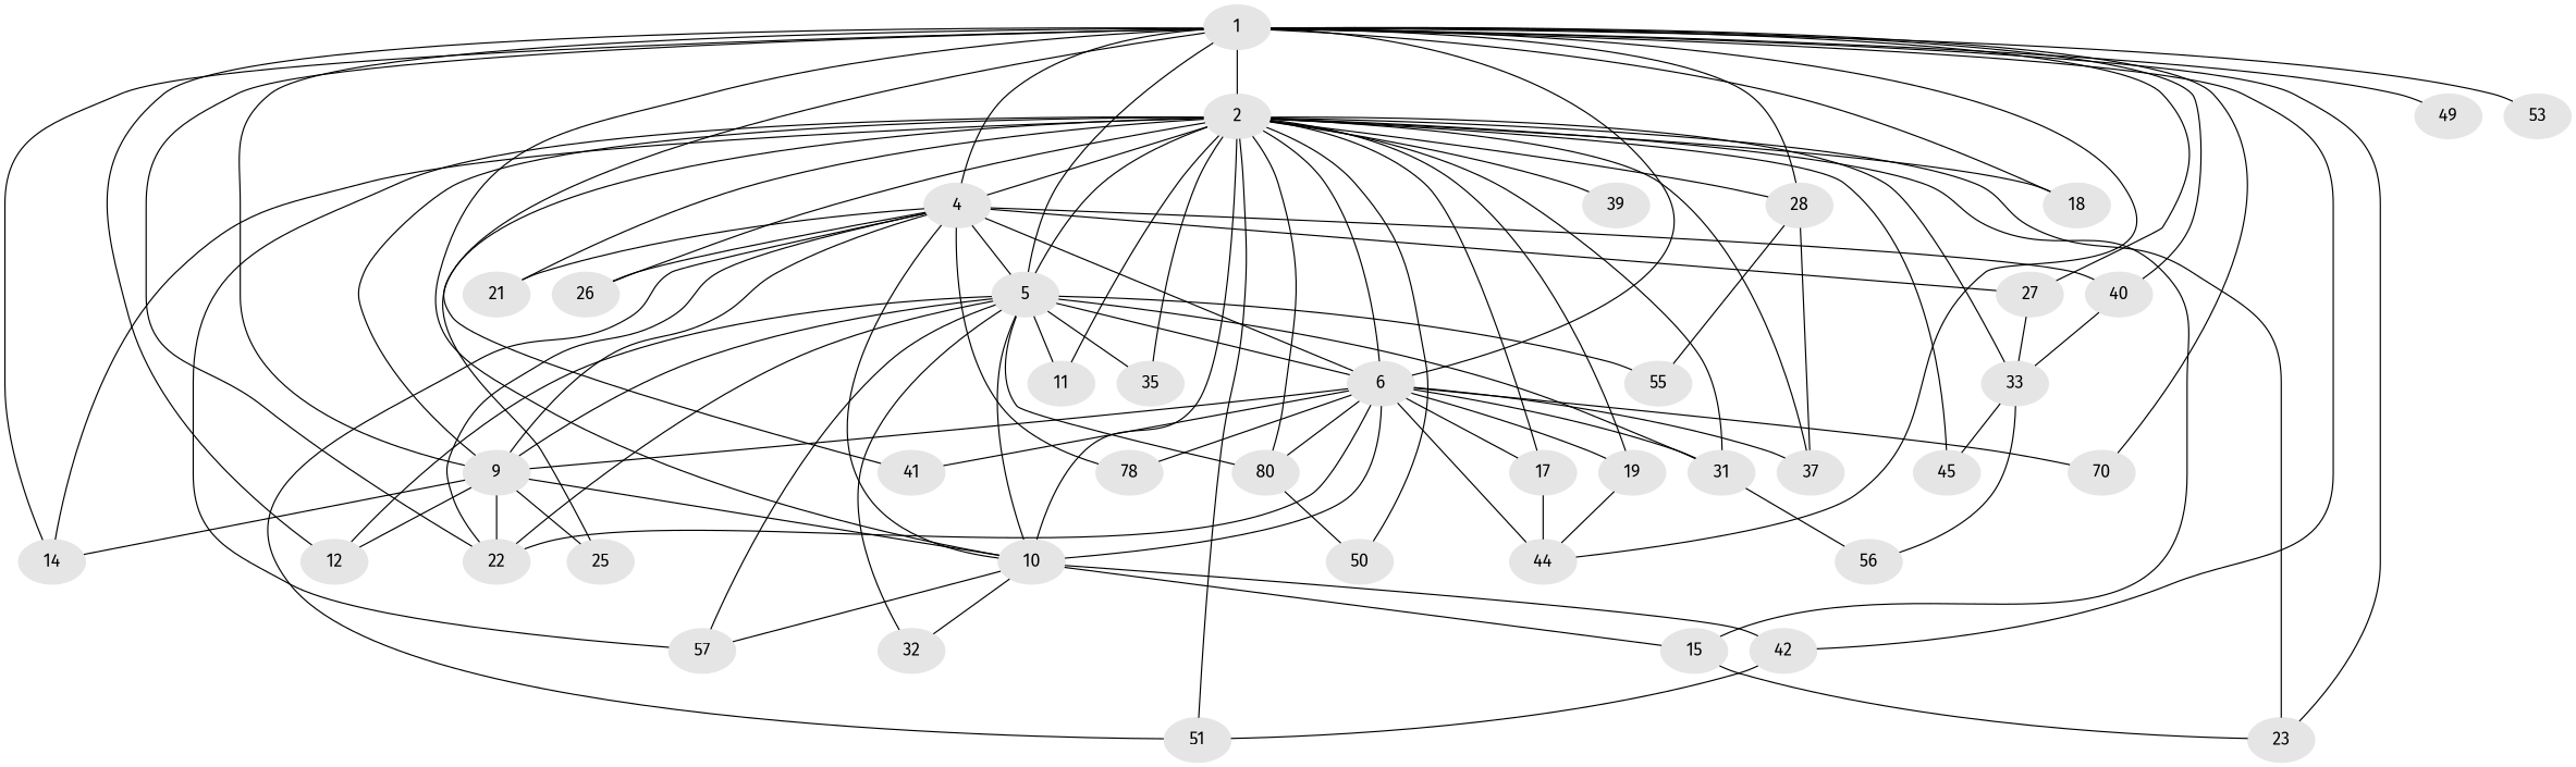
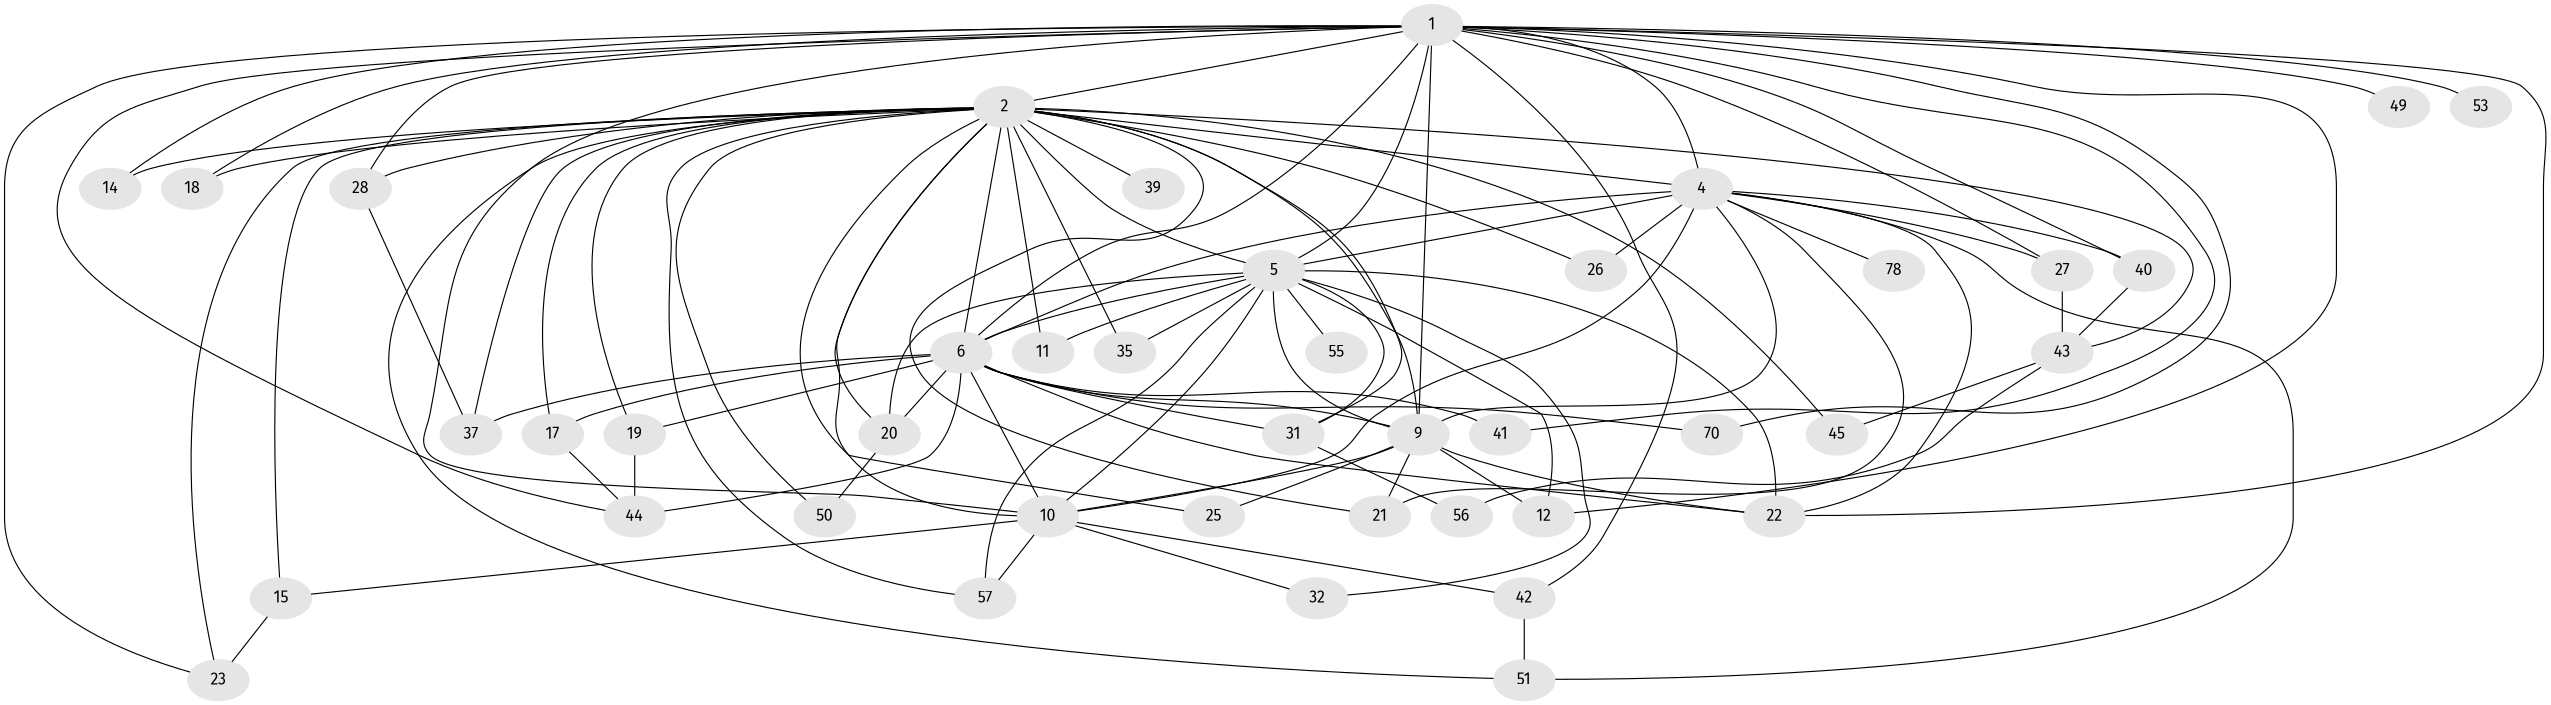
  graph {
    fontname="Fira Sans"
    node [color=gray90 fontname="Fira Sans" style=filled]
    edge [fontname="Fira Sans"]
    1 [super="+7"]
    2 [super="+8+72+79+82+60+3"]
    4 [super="+33"]
    5
    6 [super="+27+13"]
    9 [super="+77"]
    10 [super="+62"]
    12
    14
    18
    22 [super="+61"]
    23 [super="+38"]
    n13 [label=27]
    28 [super="+30"]
    40 [super="+59"]
    41
    42
    44 [super="+75"]
    49
    53
    70
-   20 [super="+80" label=80]
+   20 [super="+80"]
    11
    15
    17
    19
    21
    25
    26
    31 [super="+85+46"]
    35
    37 [super="+54+63"]
    39
-   43 [label=33]
+   43
    45
    50
    51
    57
    78
    32
    55
    56
    1 -- 2 [weight=7]
    1 -- 4 [weight=3]
    1 -- 5 [weight=3]
    1 -- 6 [weight=3]
    1 -- 9 [weight=3]
    1 -- 10 [weight=2]
    1 -- 12
    1 -- 14
    1 -- 18
    1 -- 22
    1 -- 23
    1 -- n13
    1 -- 28 [weight=2]
    1 -- 40
    1 -- 41
    1 -- 42
    1 -- 44
    1 -- 49 [weight=2]
    1 -- 53
    1 -- 70
    2 -- 4 [weight=4]
    2 -- 5 [weight=4]
    2 -- 6 [weight=4]
    2 -- 9 [weight=3]
    2 -- 10 [weight=3]
    2 -- 14 [weight=2]
    2 -- 18
    2 -- 23
    2 -- 28 [weight=2]
    2 -- 20 [weight=2]
    2 -- 11
    2 -- 15
    2 -- 17
    2 -- 19
    2 -- 21
    2 -- 25
    2 -- 26
    2 -- 31
    2 -- 35
    2 -- 37 [weight=3]
    2 -- 39
    2 -- 43
    2 -- 45
    2 -- 50
    2 -- 51
    2 -- 57
    4 -- 5 [weight=2]
    4 -- 6 [weight=2]
    4 -- 9 [weight=2]
    4 -- 10
    4 -- 22
    4 -- n13 [weight=2]
    4 -- 40
    4 -- 21
    4 -- 26
    4 -- 51
    4 -- 78
    5 -- 6
    5 -- 9
    5 -- 10 [weight=2]
    5 -- 12
    5 -- 22
    5 -- 20
    5 -- 11
    5 -- 31 [weight=2]
    5 -- 35
    5 -- 57
    5 -- 32
    5 -- 55
    6 -- 9
    6 -- 10 [weight=3]
    6 -- 22
    6 -- 41
    6 -- 44 [weight=2]
    6 -- 70
    6 -- 20
    6 -- 17
    6 -- 19
    6 -- 31
    6 -- 37
-   6 -- 78
    9 -- 10
    9 -- 12
-   9 -- 14
+   9 -- 21
    9 -- 22
    9 -- 25
    10 -- 42
    10 -- 15
    10 -- 57
    10 -- 32
    n13 -- 43
    28 -- 37
-   28 -- 55
    40 -- 43
    42 -- 51
    20 -- 50
    15 -- 23
    17 -- 44
    19 -- 44
    31 -- 56
    43 -- 45
    43 -- 56
  }
